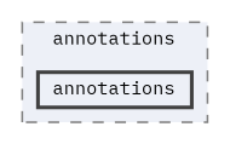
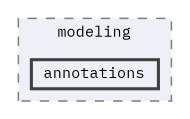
  digraph {
    compound=true
    fontname="IBM Plex Mono"
    n1 [color=grey25 fillcolor="#edf0f7" fontname="IBM Plex Mono" fontsize=10 height=0.2 label=annotations shape=box style="filled,bold" width=0.4]
    subgraph cluster_1 {
      bgcolor="#edf0f7"
      fontsize=10
-     label=annotations
+     label=modeling
      pencolor=grey50
      style="filled,dashed"
      n1
    }
  }
